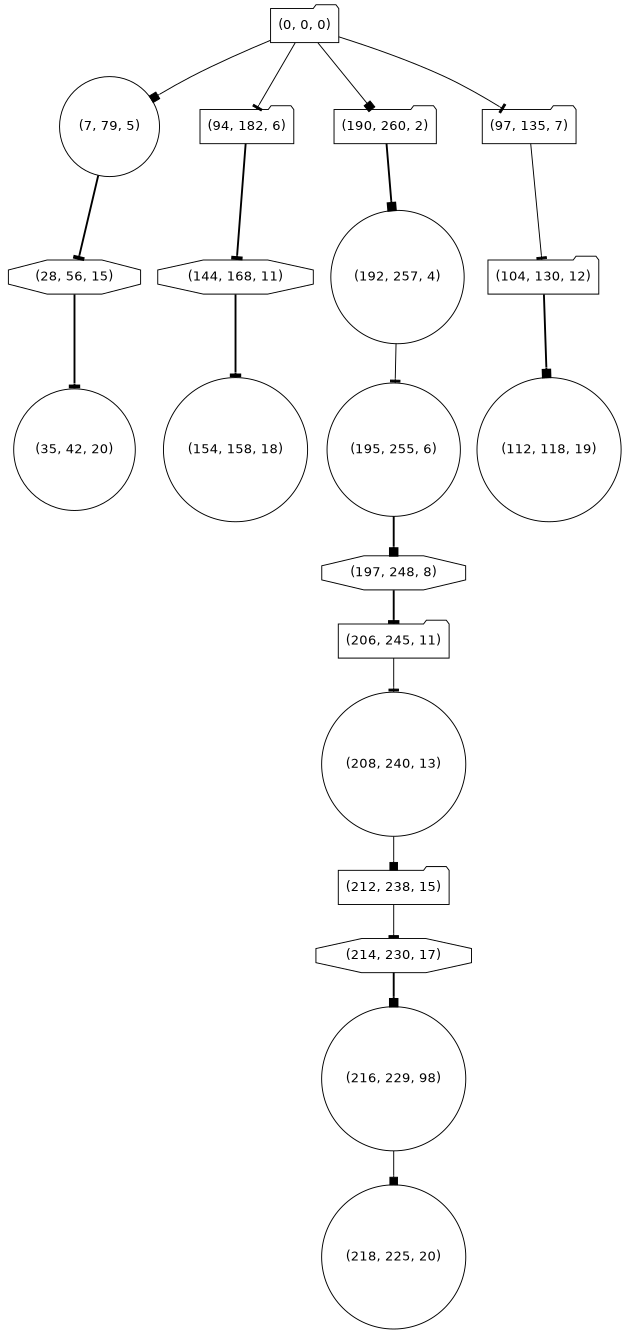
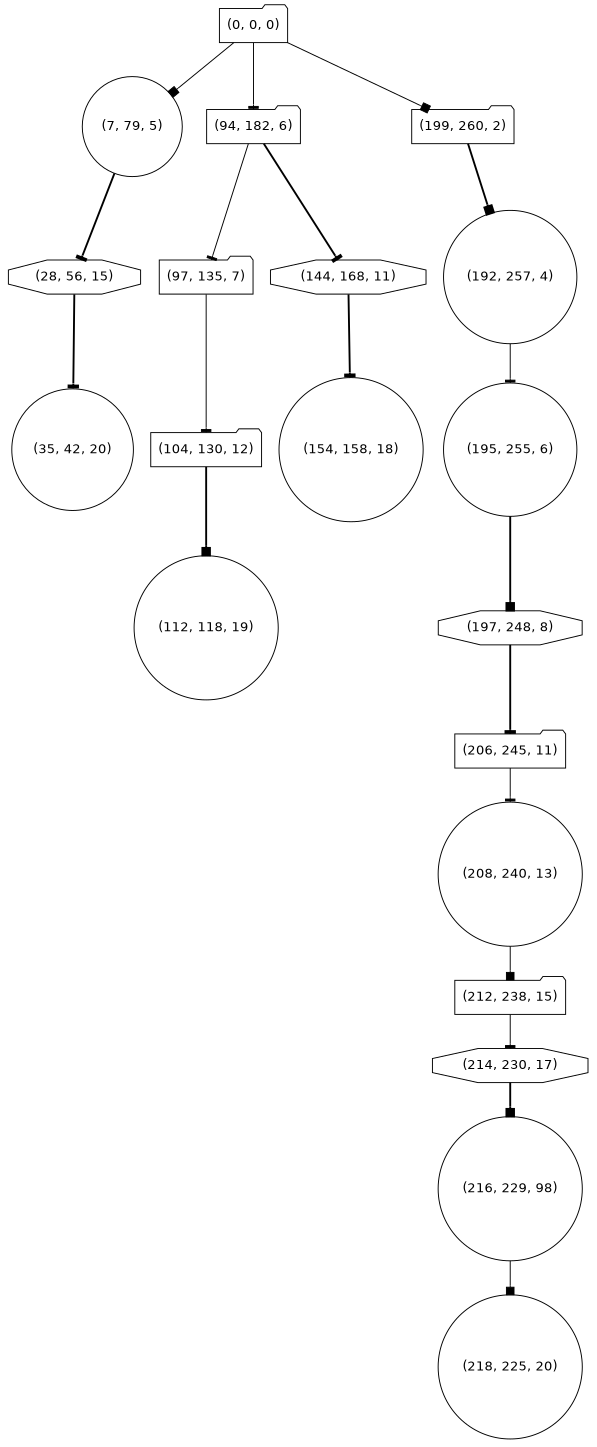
  digraph {
    fontname="DejaVu Sans"
    node [fontname="DejaVu Sans" shape=circle]
    edge [arrowhead=tee fontname="DejaVu Sans" style=solid]
    "(0, 0, 0)" [shape=folder]
    n2 [label="(7, 79, 5)"]
    "(94, 182, 6)" [shape=folder]
-   "(190, 260, 2)" [shape=folder]
+   "(190, 260, 2)" [shape=folder label="(199, 260, 2)"]
    "(28, 56, 15)" [shape=octagon]
    "(97, 135, 7)" [shape=folder]
    "(144, 168, 11)" [shape=octagon]
    "(192, 257, 4)"
    "(35, 42, 20)"
    "(104, 130, 12)" [shape=folder]
    "(154, 158, 18)"
    "(112, 118, 19)"
    "(195, 255, 6)"
    "(197, 248, 8)" [shape=octagon]
    "(206, 245, 11)" [shape=folder]
    "(208, 240, 13)"
    "(212, 238, 15)" [shape=folder]
    "(214, 230, 17)" [shape=octagon]
    n19 [label="(216, 229, 98)"]
    "(218, 225, 20)"
    "(0, 0, 0)" -> n2 [arrowhead=box]
    "(0, 0, 0)" -> "(94, 182, 6)"
    "(0, 0, 0)" -> "(190, 260, 2)" [arrowhead=box]
    n2 -> "(28, 56, 15)" [style=bold]
-   "(0, 0, 0)" -> "(97, 135, 7)"
+   "(94, 182, 6)" -> "(97, 135, 7)"
    "(94, 182, 6)" -> "(144, 168, 11)" [style=bold]
    "(190, 260, 2)" -> "(192, 257, 4)" [arrowhead=box style=bold]
    "(28, 56, 15)" -> "(35, 42, 20)" [style=bold]
    "(97, 135, 7)" -> "(104, 130, 12)"
    "(144, 168, 11)" -> "(154, 158, 18)" [style=bold]
    "(192, 257, 4)" -> "(195, 255, 6)"
    "(104, 130, 12)" -> "(112, 118, 19)" [arrowhead=box style=bold]
    "(195, 255, 6)" -> "(197, 248, 8)" [arrowhead=box style=bold]
    "(197, 248, 8)" -> "(206, 245, 11)" [style=bold]
    "(206, 245, 11)" -> "(208, 240, 13)"
    "(208, 240, 13)" -> "(212, 238, 15)" [arrowhead=box]
    "(212, 238, 15)" -> "(214, 230, 17)"
    "(214, 230, 17)" -> n19 [arrowhead=box style=bold]
    n19 -> "(218, 225, 20)" [arrowhead=box]
  }
